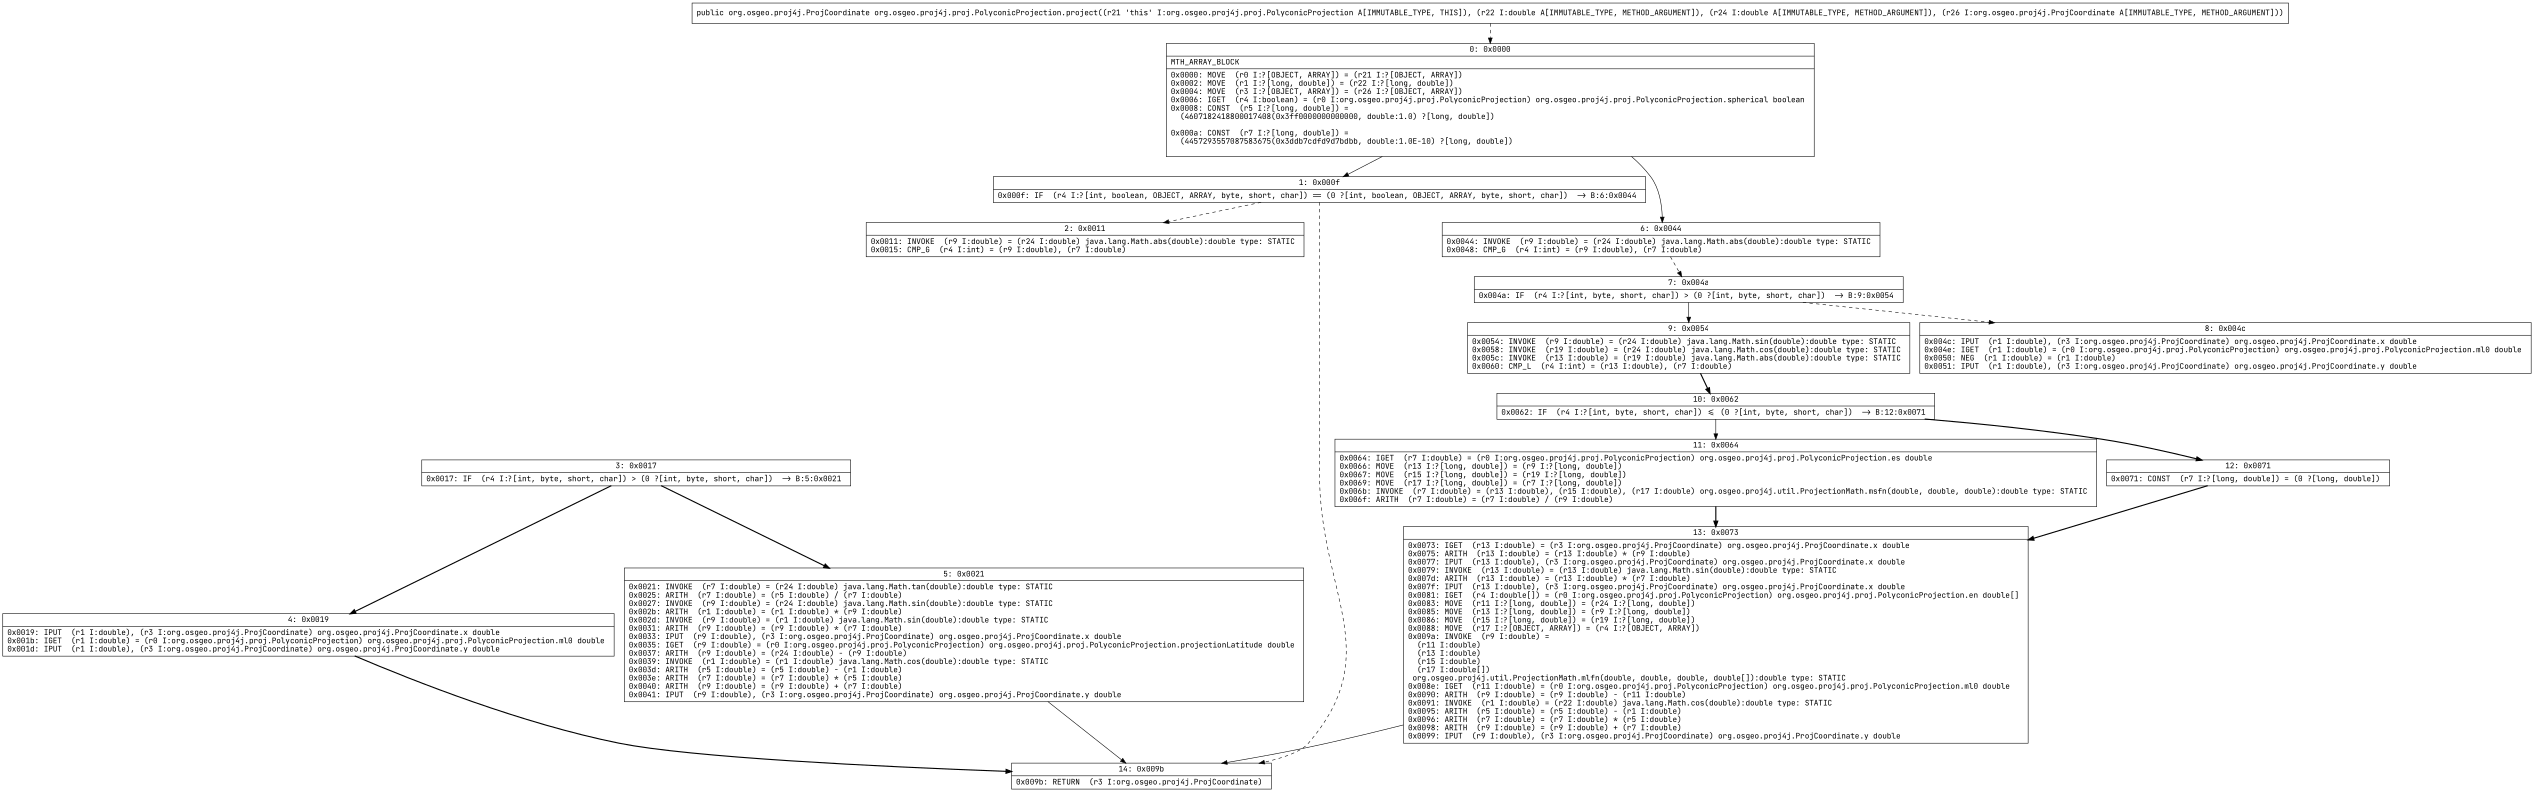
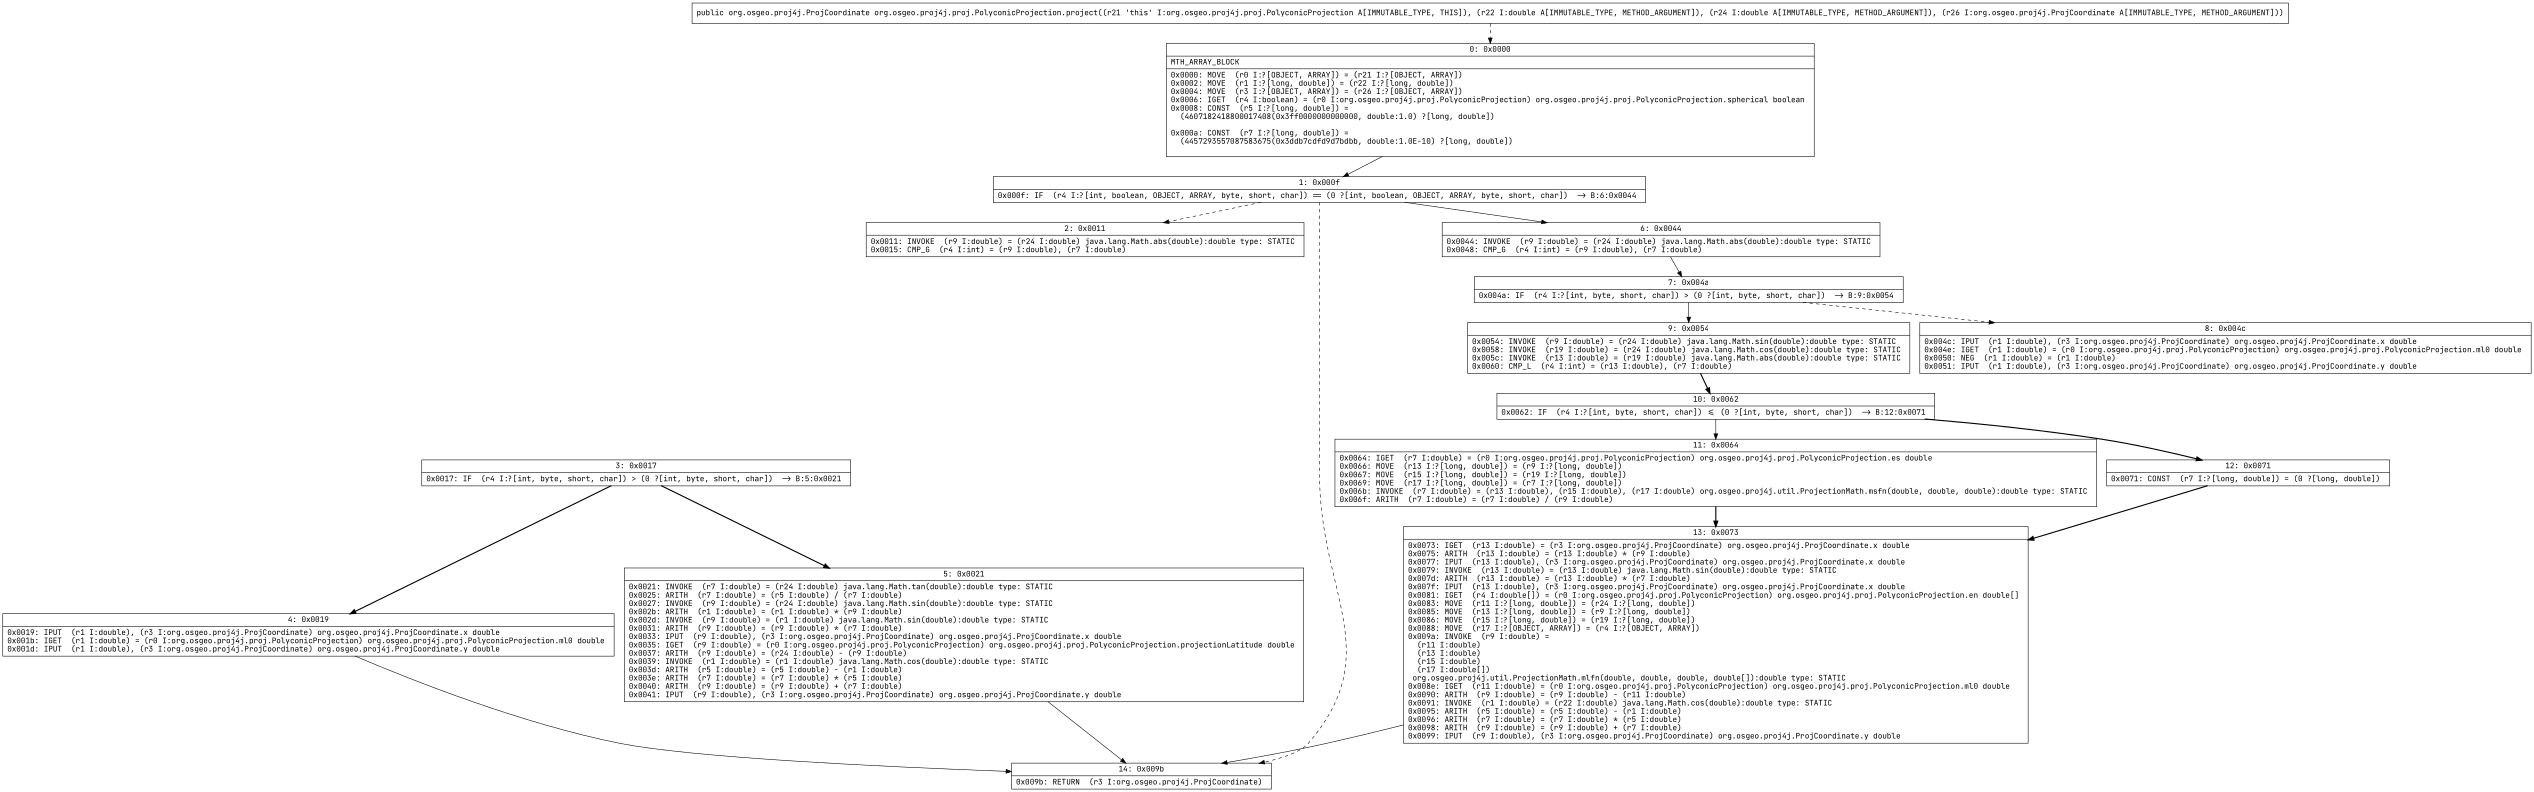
  digraph {
    fontname="JetBrains Mono"
    node [fontname="JetBrains Mono" shape=record]
    edge [fontname="JetBrains Mono" style=bold]
    n1 [label="{0\:\ 0x0000|MTH_ARRAY_BLOCK\l|0x0000: MOVE  (r0 I:?[OBJECT, ARRAY]) = (r21 I:?[OBJECT, ARRAY]) \l0x0002: MOVE  (r1 I:?[long, double]) = (r22 I:?[long, double]) \l0x0004: MOVE  (r3 I:?[OBJECT, ARRAY]) = (r26 I:?[OBJECT, ARRAY]) \l0x0006: IGET  (r4 I:boolean) = (r0 I:org.osgeo.proj4j.proj.PolyconicProjection) org.osgeo.proj4j.proj.PolyconicProjection.spherical boolean \l0x0008: CONST  (r5 I:?[long, double]) = \l  (4607182418800017408(0x3ff0000000000000, double:1.0) ?[long, double])\l \l0x000a: CONST  (r7 I:?[long, double]) = \l  (4457293557087583675(0x3ddb7cdfd9d7bdbb, double:1.0E\-10) ?[long, double])\l \l}"]
    n2 [label="{1\:\ 0x000f|0x000f: IF  (r4 I:?[int, boolean, OBJECT, ARRAY, byte, short, char]) == (0 ?[int, boolean, OBJECT, ARRAY, byte, short, char])  \-\> B:6:0x0044 \l}"]
    n3 [label="{2\:\ 0x0011|0x0011: INVOKE  (r9 I:double) = (r24 I:double) java.lang.Math.abs(double):double type: STATIC \l0x0015: CMP_G  (r4 I:int) = (r9 I:double), (r7 I:double) \l}"]
    n4 [label="{6\:\ 0x0044|0x0044: INVOKE  (r9 I:double) = (r24 I:double) java.lang.Math.abs(double):double type: STATIC \l0x0048: CMP_G  (r4 I:int) = (r9 I:double), (r7 I:double) \l}"]
    n5 [label="{14\:\ 0x009b|0x009b: RETURN  (r3 I:org.osgeo.proj4j.ProjCoordinate) \l}"]
    n6 [label="{7\:\ 0x004a|0x004a: IF  (r4 I:?[int, byte, short, char]) \> (0 ?[int, byte, short, char])  \-\> B:9:0x0054 \l}"]
    n7 [label="{3\:\ 0x0017|0x0017: IF  (r4 I:?[int, byte, short, char]) \> (0 ?[int, byte, short, char])  \-\> B:5:0x0021 \l}"]
    n8 [label="{4\:\ 0x0019|0x0019: IPUT  (r1 I:double), (r3 I:org.osgeo.proj4j.ProjCoordinate) org.osgeo.proj4j.ProjCoordinate.x double \l0x001b: IGET  (r1 I:double) = (r0 I:org.osgeo.proj4j.proj.PolyconicProjection) org.osgeo.proj4j.proj.PolyconicProjection.ml0 double \l0x001d: IPUT  (r1 I:double), (r3 I:org.osgeo.proj4j.ProjCoordinate) org.osgeo.proj4j.ProjCoordinate.y double \l}"]
    n9 [label="{5\:\ 0x0021|0x0021: INVOKE  (r7 I:double) = (r24 I:double) java.lang.Math.tan(double):double type: STATIC \l0x0025: ARITH  (r7 I:double) = (r5 I:double) \/ (r7 I:double) \l0x0027: INVOKE  (r9 I:double) = (r24 I:double) java.lang.Math.sin(double):double type: STATIC \l0x002b: ARITH  (r1 I:double) = (r1 I:double) * (r9 I:double) \l0x002d: INVOKE  (r9 I:double) = (r1 I:double) java.lang.Math.sin(double):double type: STATIC \l0x0031: ARITH  (r9 I:double) = (r9 I:double) * (r7 I:double) \l0x0033: IPUT  (r9 I:double), (r3 I:org.osgeo.proj4j.ProjCoordinate) org.osgeo.proj4j.ProjCoordinate.x double \l0x0035: IGET  (r9 I:double) = (r0 I:org.osgeo.proj4j.proj.PolyconicProjection) org.osgeo.proj4j.proj.PolyconicProjection.projectionLatitude double \l0x0037: ARITH  (r9 I:double) = (r24 I:double) \- (r9 I:double) \l0x0039: INVOKE  (r1 I:double) = (r1 I:double) java.lang.Math.cos(double):double type: STATIC \l0x003d: ARITH  (r5 I:double) = (r5 I:double) \- (r1 I:double) \l0x003e: ARITH  (r7 I:double) = (r7 I:double) * (r5 I:double) \l0x0040: ARITH  (r9 I:double) = (r9 I:double) + (r7 I:double) \l0x0041: IPUT  (r9 I:double), (r3 I:org.osgeo.proj4j.ProjCoordinate) org.osgeo.proj4j.ProjCoordinate.y double \l}"]
    n10 [label="{8\:\ 0x004c|0x004c: IPUT  (r1 I:double), (r3 I:org.osgeo.proj4j.ProjCoordinate) org.osgeo.proj4j.ProjCoordinate.x double \l0x004e: IGET  (r1 I:double) = (r0 I:org.osgeo.proj4j.proj.PolyconicProjection) org.osgeo.proj4j.proj.PolyconicProjection.ml0 double \l0x0050: NEG  (r1 I:double) = (r1 I:double) \l0x0051: IPUT  (r1 I:double), (r3 I:org.osgeo.proj4j.ProjCoordinate) org.osgeo.proj4j.ProjCoordinate.y double \l}"]
    n11 [label="{9\:\ 0x0054|0x0054: INVOKE  (r9 I:double) = (r24 I:double) java.lang.Math.sin(double):double type: STATIC \l0x0058: INVOKE  (r19 I:double) = (r24 I:double) java.lang.Math.cos(double):double type: STATIC \l0x005c: INVOKE  (r13 I:double) = (r19 I:double) java.lang.Math.abs(double):double type: STATIC \l0x0060: CMP_L  (r4 I:int) = (r13 I:double), (r7 I:double) \l}"]
    n12 [label="{10\:\ 0x0062|0x0062: IF  (r4 I:?[int, byte, short, char]) \<= (0 ?[int, byte, short, char])  \-\> B:12:0x0071 \l}"]
    n13 [label="{11\:\ 0x0064|0x0064: IGET  (r7 I:double) = (r0 I:org.osgeo.proj4j.proj.PolyconicProjection) org.osgeo.proj4j.proj.PolyconicProjection.es double \l0x0066: MOVE  (r13 I:?[long, double]) = (r9 I:?[long, double]) \l0x0067: MOVE  (r15 I:?[long, double]) = (r19 I:?[long, double]) \l0x0069: MOVE  (r17 I:?[long, double]) = (r7 I:?[long, double]) \l0x006b: INVOKE  (r7 I:double) = (r13 I:double), (r15 I:double), (r17 I:double) org.osgeo.proj4j.util.ProjectionMath.msfn(double, double, double):double type: STATIC \l0x006f: ARITH  (r7 I:double) = (r7 I:double) \/ (r9 I:double) \l}"]
    n14 [label="{12\:\ 0x0071|0x0071: CONST  (r7 I:?[long, double]) = (0 ?[long, double]) \l}"]
    n15 [label="{13\:\ 0x0073|0x0073: IGET  (r13 I:double) = (r3 I:org.osgeo.proj4j.ProjCoordinate) org.osgeo.proj4j.ProjCoordinate.x double \l0x0075: ARITH  (r13 I:double) = (r13 I:double) * (r9 I:double) \l0x0077: IPUT  (r13 I:double), (r3 I:org.osgeo.proj4j.ProjCoordinate) org.osgeo.proj4j.ProjCoordinate.x double \l0x0079: INVOKE  (r13 I:double) = (r13 I:double) java.lang.Math.sin(double):double type: STATIC \l0x007d: ARITH  (r13 I:double) = (r13 I:double) * (r7 I:double) \l0x007f: IPUT  (r13 I:double), (r3 I:org.osgeo.proj4j.ProjCoordinate) org.osgeo.proj4j.ProjCoordinate.x double \l0x0081: IGET  (r4 I:double[]) = (r0 I:org.osgeo.proj4j.proj.PolyconicProjection) org.osgeo.proj4j.proj.PolyconicProjection.en double[] \l0x0083: MOVE  (r11 I:?[long, double]) = (r24 I:?[long, double]) \l0x0085: MOVE  (r13 I:?[long, double]) = (r9 I:?[long, double]) \l0x0086: MOVE  (r15 I:?[long, double]) = (r19 I:?[long, double]) \l0x0088: MOVE  (r17 I:?[OBJECT, ARRAY]) = (r4 I:?[OBJECT, ARRAY]) \l0x009a: INVOKE  (r9 I:double) = \l  (r11 I:double)\l  (r13 I:double)\l  (r15 I:double)\l  (r17 I:double[])\l org.osgeo.proj4j.util.ProjectionMath.mlfn(double, double, double, double[]):double type: STATIC \l0x008e: IGET  (r11 I:double) = (r0 I:org.osgeo.proj4j.proj.PolyconicProjection) org.osgeo.proj4j.proj.PolyconicProjection.ml0 double \l0x0090: ARITH  (r9 I:double) = (r9 I:double) \- (r11 I:double) \l0x0091: INVOKE  (r1 I:double) = (r22 I:double) java.lang.Math.cos(double):double type: STATIC \l0x0095: ARITH  (r5 I:double) = (r5 I:double) \- (r1 I:double) \l0x0096: ARITH  (r7 I:double) = (r7 I:double) * (r5 I:double) \l0x0098: ARITH  (r9 I:double) = (r9 I:double) + (r7 I:double) \l0x0099: IPUT  (r9 I:double), (r3 I:org.osgeo.proj4j.ProjCoordinate) org.osgeo.proj4j.ProjCoordinate.y double \l}"]
    n16 [label="{public org.osgeo.proj4j.ProjCoordinate org.osgeo.proj4j.proj.PolyconicProjection.project((r21 'this' I:org.osgeo.proj4j.proj.PolyconicProjection A[IMMUTABLE_TYPE, THIS]), (r22 I:double A[IMMUTABLE_TYPE, METHOD_ARGUMENT]), (r24 I:double A[IMMUTABLE_TYPE, METHOD_ARGUMENT]), (r26 I:org.osgeo.proj4j.ProjCoordinate A[IMMUTABLE_TYPE, METHOD_ARGUMENT])) }"]
    n1 -> n2 [style=solid]
    n2 -> n3 [style=dashed]
-   n1 -> n4 [style=solid]
+   n2 -> n4 [style=solid]
    n2 -> n5 [style=dashed]
-   n4 -> n6 [style=dashed]
+   n4 -> n6 [style=solid]
    n6 -> n10 [style=dashed]
    n6 -> n11 [style=solid]
    n7 -> n8
    n7 -> n9
-   n8 -> n5
+   n8 -> n5 [style=solid]
    n9 -> n5 [style=solid]
    n11 -> n12
    n12 -> n13 [style=solid]
    n12 -> n14
    n13 -> n15
    n14 -> n15
    n15 -> n5 [style=solid]
    n16 -> n1 [style=dashed]
  }
